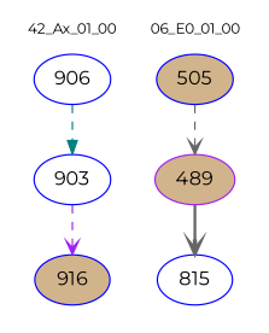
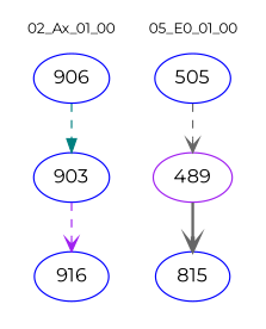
  digraph {
    fontname=Montserrat
    node [color=blue fillcolor=white fontname=Montserrat style=filled]
    edge [arrowhead=vee color=gray40 fontname=Montserrat style=dashed]
    n1 [label=906]
    n2 [label=903]
-   n3 [fillcolor=tan label=916]
-   n4 [fillcolor=tan label=505]
-   n5 [color=purple fillcolor=tan label=489]
+   n3 [label=916]
+   n4 [label=505]
+   n5 [color=purple label=489]
    n6 [label=815]
    subgraph cluster_1 {
      color=white
      fontsize=10
-     label="42_Ax_01_00"
+     label="02_Ax_01_00"
      n1
      n2
      n3
    }
    subgraph cluster_2 {
      color=white
      fontsize=10
-     label="06_E0_01_00"
+     label="05_E0_01_00"
      n4
      n5
      n6
    }
    n1 -> n2 [arrowhead=normal color=teal]
    n2 -> n3 [color=purple]
    n4 -> n5
    n5 -> n6 [style=bold]
  }
